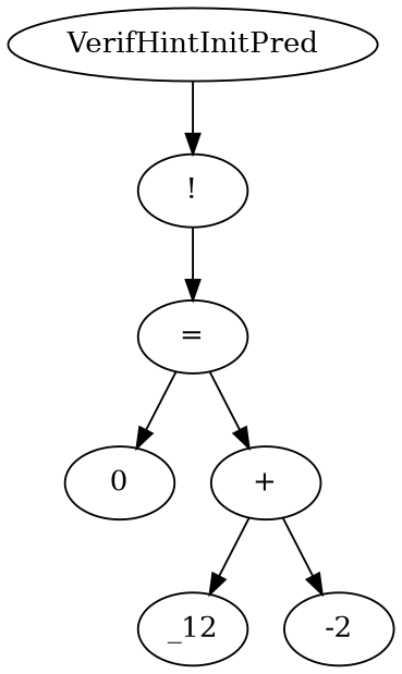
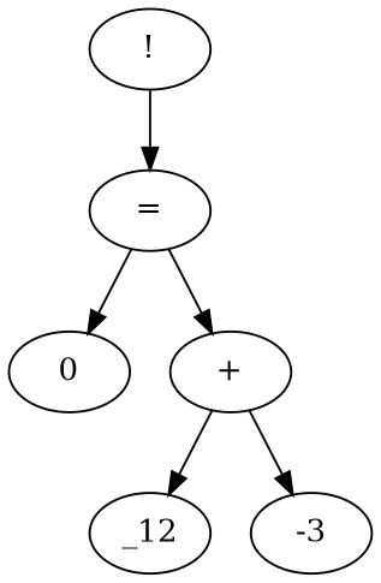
  digraph {
-   n1 [label=VerifHintInitPred]
    n2 [label="!"]
    n3 [label="="]
    n4 [label=0]
    n5 [label="+"]
    n6 [label=_12]
-   n7 [label=-2]
-   n1 -> n2
+   n7 [label=-3]
    n2 -> n3
    n3 -> n4
    n3 -> n5
    n5 -> n6
    n5 -> n7
  }
